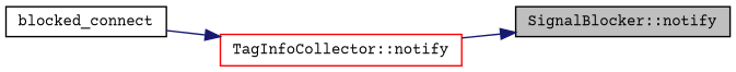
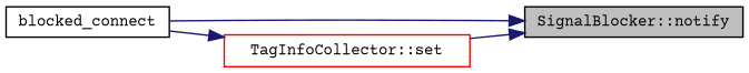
  digraph {
    fontname="Courier Prime"
    rankdir=RL
    node [color=black fillcolor=white fontname="Courier Prime" fontsize=10 shape=record style=filled]
    edge [color=midnightblue dir=back fontname="Courier Prime" fontsize=10 labelfontname=Helvetica labelfontsize=10 style=solid]
    n1 [fillcolor=grey75 fontcolor=black height=0.2 label="SignalBlocker::notify" width=0.4]
    n2 [height=0.2 label=blocked_connect width=0.4]
-   n3 [color=red height=0.2 label="TagInfoCollector::notify" width=0.4]
+   n3 [color=red height=0.2 label="TagInfoCollector::set" width=0.4]
+   n1 -> n2
    n1 -> n3
    n3 -> n2
  }
